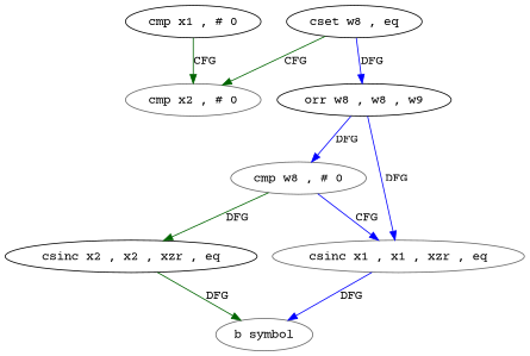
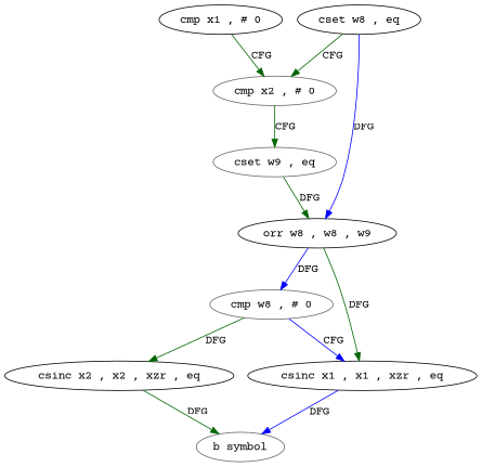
  digraph {
    fontname="Courier Prime"
    node [color=gray40 fontname="Courier Prime"]
    edge [color=darkgreen fontname="Courier Prime"]
    n1 [color=black label="cmp x1 , # 0"]
    n2 [label="cmp x2 , # 0"]
    n3 [color=black label="cset w8 , eq"]
    n4 [color=black label="orr w8 , w8 , w9"]
+   n5 [label="cset w9 , eq"]
    n6 [label="cmp w8 , # 0"]
-   n7 [label="csinc x1 , x1 , xzr , eq"]
+   n7 [color=black label="csinc x1 , x1 , xzr , eq"]
    n8 [color=black label="csinc x2 , x2 , xzr , eq"]
    n9 [label="b symbol"]
    n1 -> n2 [label=CFG]
+   n2 -> n5 [label=CFG]
    n3 -> n2 [label=CFG]
    n3 -> n4 [color=blue label=DFG]
    n4 -> n6 [color=blue label=DFG]
-   n4 -> n7 [color=blue label=DFG]
+   n4 -> n7 [label=DFG]
+   n5 -> n4 [label=DFG]
    n6 -> n7 [color=blue label=CFG]
    n6 -> n8 [label=DFG]
    n7 -> n9 [color=blue label=DFG]
    n8 -> n9 [label=DFG]
  }
